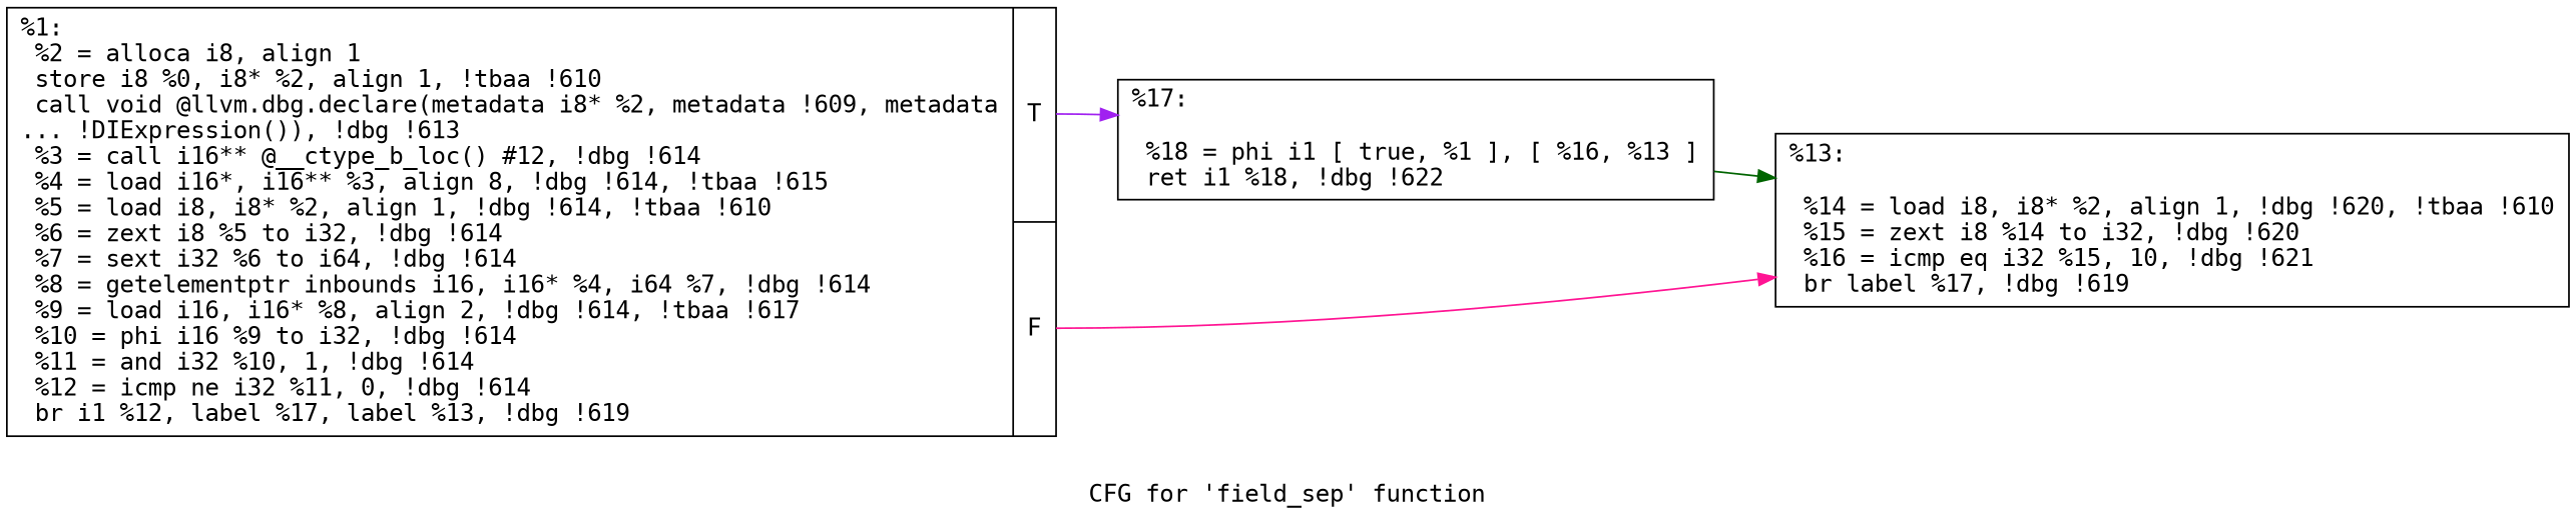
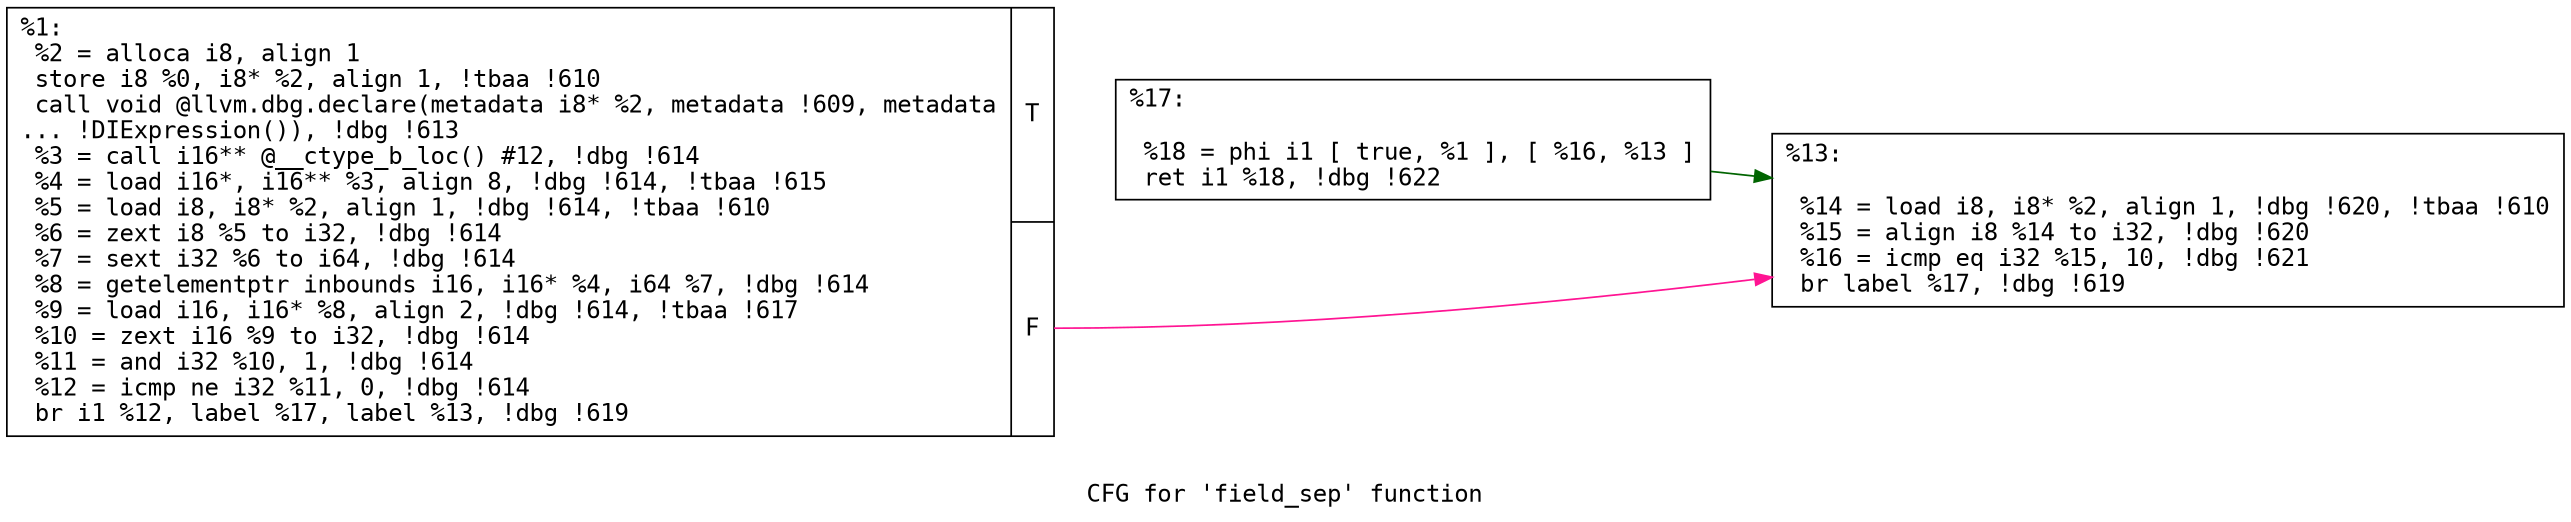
  digraph {
    fontname="DejaVu Sans Mono"
    label="CFG for 'field_sep' function"
    rankdir=LR
    node [fontname="DejaVu Sans Mono" shape=record]
    edge [fontname="DejaVu Sans Mono"]
-   n1 [label="{%1:\l  %2 = alloca i8, align 1\l  store i8 %0, i8* %2, align 1, !tbaa !610\l  call void @llvm.dbg.declare(metadata i8* %2, metadata !609, metadata\l... !DIExpression()), !dbg !613\l  %3 = call i16** @__ctype_b_loc() #12, !dbg !614\l  %4 = load i16*, i16** %3, align 8, !dbg !614, !tbaa !615\l  %5 = load i8, i8* %2, align 1, !dbg !614, !tbaa !610\l  %6 = zext i8 %5 to i32, !dbg !614\l  %7 = sext i32 %6 to i64, !dbg !614\l  %8 = getelementptr inbounds i16, i16* %4, i64 %7, !dbg !614\l  %9 = load i16, i16* %8, align 2, !dbg !614, !tbaa !617\l  %10 = phi i16 %9 to i32, !dbg !614\l  %11 = and i32 %10, 1, !dbg !614\l  %12 = icmp ne i32 %11, 0, !dbg !614\l  br i1 %12, label %17, label %13, !dbg !619\l|{<s0>T|<s1>F}}"]
+   n1 [label="{%1:\l  %2 = alloca i8, align 1\l  store i8 %0, i8* %2, align 1, !tbaa !610\l  call void @llvm.dbg.declare(metadata i8* %2, metadata !609, metadata\l... !DIExpression()), !dbg !613\l  %3 = call i16** @__ctype_b_loc() #12, !dbg !614\l  %4 = load i16*, i16** %3, align 8, !dbg !614, !tbaa !615\l  %5 = load i8, i8* %2, align 1, !dbg !614, !tbaa !610\l  %6 = zext i8 %5 to i32, !dbg !614\l  %7 = sext i32 %6 to i64, !dbg !614\l  %8 = getelementptr inbounds i16, i16* %4, i64 %7, !dbg !614\l  %9 = load i16, i16* %8, align 2, !dbg !614, !tbaa !617\l  %10 = zext i16 %9 to i32, !dbg !614\l  %11 = and i32 %10, 1, !dbg !614\l  %12 = icmp ne i32 %11, 0, !dbg !614\l  br i1 %12, label %17, label %13, !dbg !619\l|{<s0>T|<s1>F}}"]
    n2 [label="{%17:\l\l  %18 = phi i1 [ true, %1 ], [ %16, %13 ]\l  ret i1 %18, !dbg !622\l}"]
-   n3 [label="{%13:\l\l  %14 = load i8, i8* %2, align 1, !dbg !620, !tbaa !610\l  %15 = zext i8 %14 to i32, !dbg !620\l  %16 = icmp eq i32 %15, 10, !dbg !621\l  br label %17, !dbg !619\l}"]
-   n1 -> n2 [color=purple tailport=s0]
+   n3 [label="{%13:\l\l  %14 = load i8, i8* %2, align 1, !dbg !620, !tbaa !610\l  %15 = align i8 %14 to i32, !dbg !620\l  %16 = icmp eq i32 %15, 10, !dbg !621\l  br label %17, !dbg !619\l}"]
    n1 -> n3 [color=deeppink tailport=s1]
    n2 -> n3 [color=darkgreen]
  }
